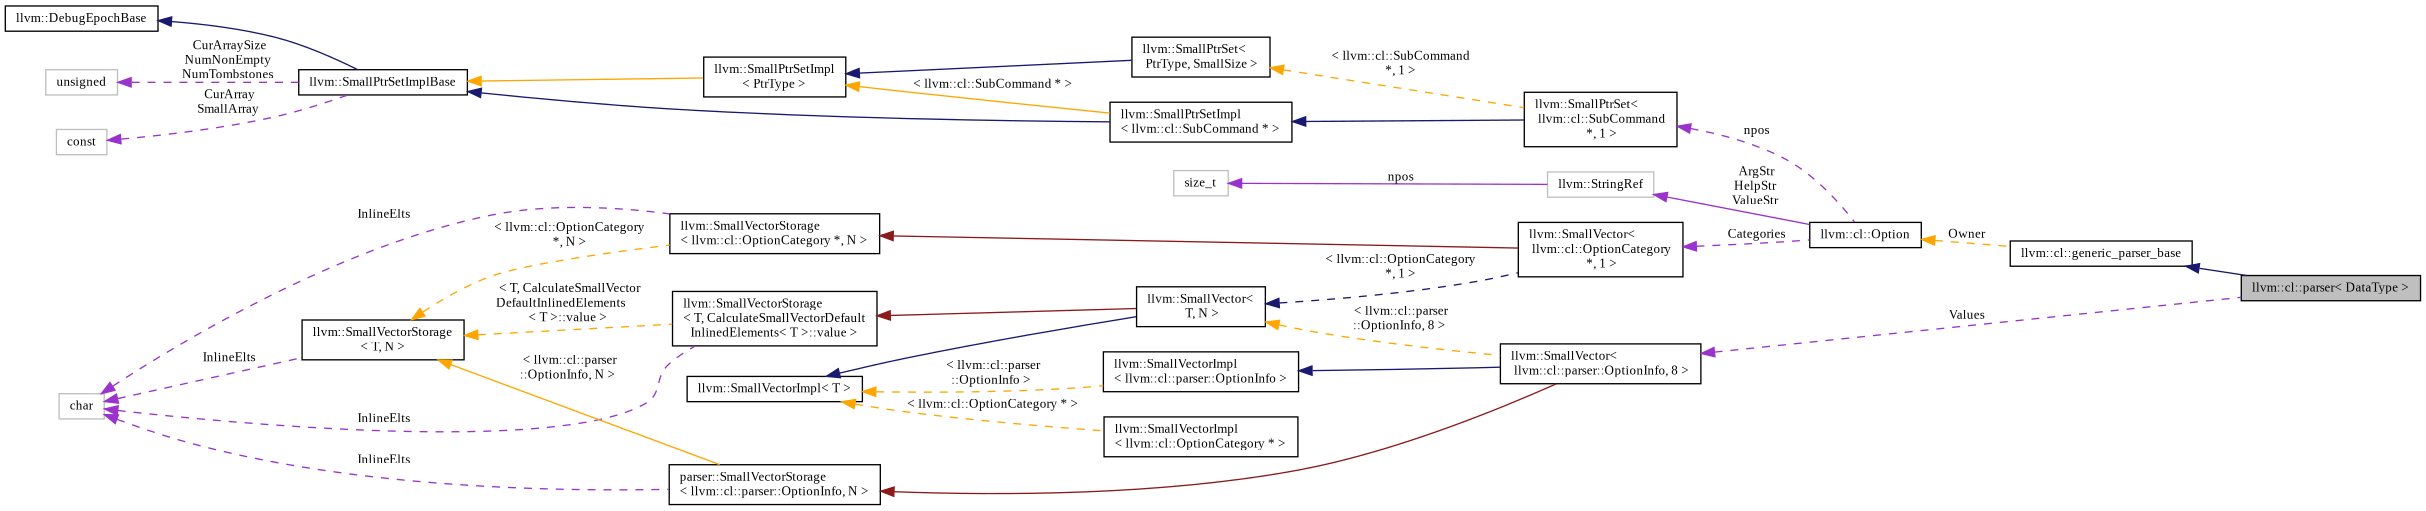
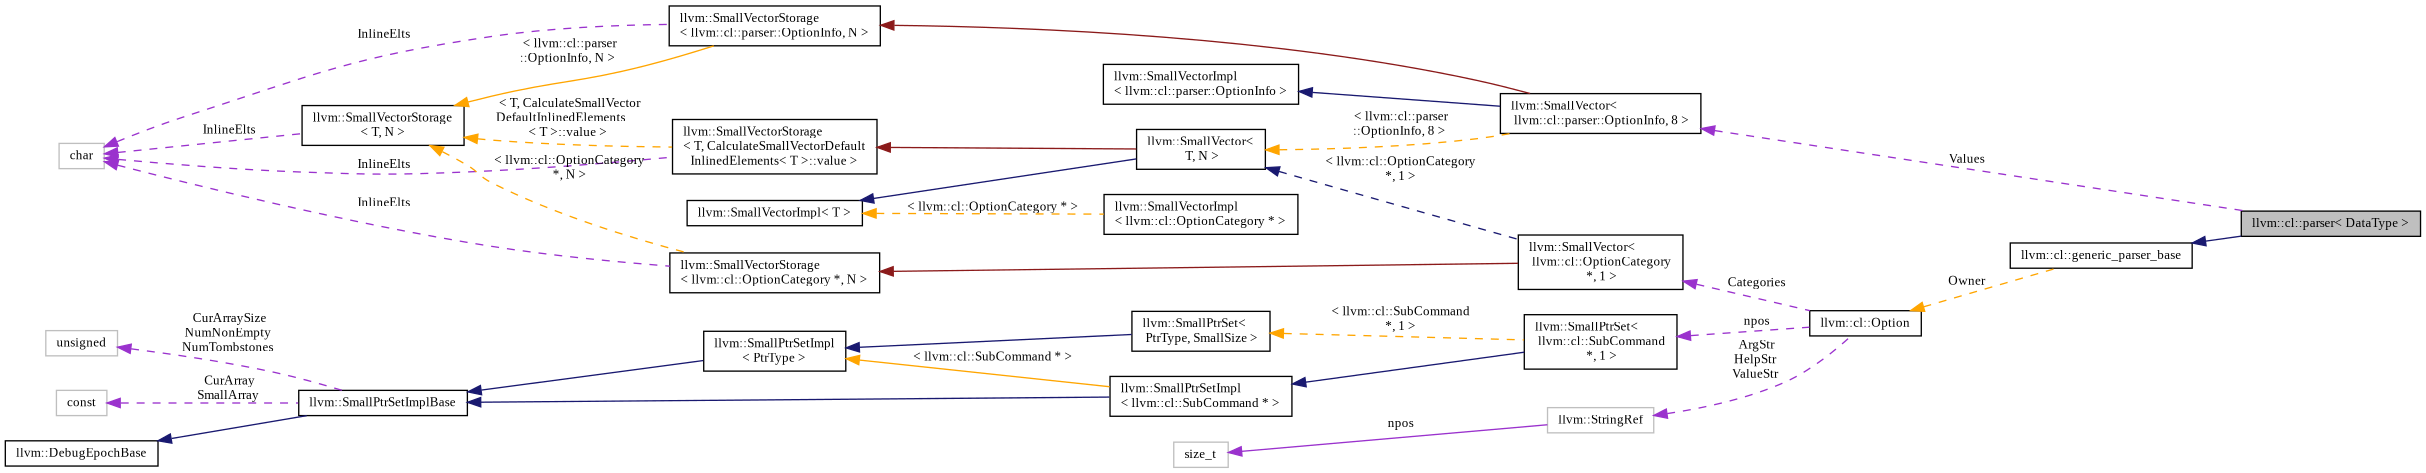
  digraph {
    fontname="Liberation Serif"
    rankdir=LR
    node [color=black fontname="Liberation Serif" fontsize=10 shape=record]
    edge [color=darkorchid3 dir=back fontname="Liberation Serif" fontsize=10 labelfontname=Helvetica labelfontsize=10 style=dashed]
    n1 [fillcolor=grey75 fontcolor=black height=0.2 label="llvm::cl::parser\< DataType \>" style=filled width=0.4]
    n2 [height=0.2 label="llvm::cl::generic_parser_base" width=0.4]
    n3 [height=0.2 label="llvm::cl::Option" width=0.4]
    n4 [height=0.2 label="llvm::SmallPtrSet\<\l llvm::cl::SubCommand\l *, 1 \>" width=0.4]
    n5 [height=0.2 label="llvm::SmallPtrSetImpl\l\< llvm::cl::SubCommand * \>" width=0.4]
    n6 [height=0.2 label="llvm::SmallPtrSetImplBase" width=0.4]
    n7 [height=0.2 label="llvm::SmallPtrSetImpl\l\< PtrType \>" width=0.4]
    n8 [height=0.2 label="llvm::SmallPtrSet\<\l PtrType, SmallSize \>" width=0.4]
    n9 [height=0.2 label="llvm::DebugEpochBase" width=0.4]
    n10 [color=grey75 height=0.2 label=unsigned width=0.4]
    n11 [color=grey75 height=0.2 label=const width=0.4]
    n12 [height=0.2 label="llvm::SmallVector\<\l llvm::cl::OptionCategory\l *, 1 \>" width=0.4]
    n13 [height=0.2 label="llvm::SmallVectorImpl\l\< llvm::cl::OptionCategory * \>" width=0.4]
    n14 [height=0.2 label="llvm::SmallVectorImpl\< T \>" width=0.4]
    n15 [height=0.2 label="llvm::SmallVector\<\l T, N \>" width=0.4]
    n16 [height=0.2 label="llvm::SmallVectorImpl\l\< llvm::cl::parser::OptionInfo \>" width=0.4]
    n17 [height=0.2 label="llvm::SmallVector\<\l llvm::cl::parser::OptionInfo, 8 \>" width=0.4]
    n18 [height=0.2 label="llvm::SmallVectorStorage\l\< llvm::cl::OptionCategory *, N \>" width=0.4]
    n19 [color=grey75 height=0.2 label=char width=0.4]
    n20 [height=0.2 label="llvm::SmallVectorStorage\l\< T, N \>" width=0.4]
    n21 [height=0.2 label="llvm::SmallVectorStorage\l\< T, CalculateSmallVectorDefault\lInlinedElements\< T \>::value \>" width=0.4]
-   n22 [height=0.2 label="parser::SmallVectorStorage\l\< llvm::cl::parser::OptionInfo, N \>" width=0.4]
+   n22 [height=0.2 label="llvm::SmallVectorStorage\l\< llvm::cl::parser::OptionInfo, N \>" width=0.4]
    n23 [color=grey75 height=0.2 label="llvm::StringRef" width=0.4]
    n24 [color=grey75 height=0.2 label=size_t width=0.4]
    n2 -> n1 [color=midnightblue style=solid]
    n3 -> n2 [color=orange label=" Owner"]
    n4 -> n3 [label=" npos"]
    n5 -> n4 [color=midnightblue style=solid]
    n6 -> n5 [color=midnightblue style=solid]
-   n6 -> n7 [color=orange style=solid]
+   n6 -> n7 [color=midnightblue style=solid]
    n7 -> n5 [color=orange label=" \< llvm::cl::SubCommand * \>" style=solid]
    n7 -> n8 [color=midnightblue style=solid]
    n8 -> n4 [color=orange label=" \< llvm::cl::SubCommand\l *, 1 \>"]
    n9 -> n6 [color=midnightblue style=solid]
    n10 -> n6 [label=" CurArraySize\nNumNonEmpty\nNumTombstones"]
    n11 -> n6 [label=" CurArray\nSmallArray"]
    n12 -> n3 [label=" Categories"]
    n14 -> n13 [color=orange label=" \< llvm::cl::OptionCategory * \>"]
    n14 -> n15 [color=midnightblue style=solid]
-   n14 -> n16 [color=orange label=" \< llvm::cl::parser\l::OptionInfo \>"]
    n15 -> n12 [color=midnightblue label=" \< llvm::cl::OptionCategory\l *, 1 \>"]
    n15 -> n17 [color=orange label=" \< llvm::cl::parser\l::OptionInfo, 8 \>"]
    n16 -> n17 [color=midnightblue style=solid]
    n17 -> n1 [label=" Values"]
    n18 -> n12 [color=firebrick4 style=solid]
    n19 -> n18 [label=" InlineElts"]
    n19 -> n20 [label=" InlineElts"]
    n19 -> n21 [label=" InlineElts"]
    n19 -> n22 [label=" InlineElts"]
    n20 -> n18 [color=orange label=" \< llvm::cl::OptionCategory\l *, N \>"]
    n20 -> n21 [color=orange label=" \< T, CalculateSmallVector\lDefaultInlinedElements\l\< T \>::value \>"]
    n20 -> n22 [color=orange label=" \< llvm::cl::parser\l::OptionInfo, N \>" style=solid]
    n21 -> n15 [color=firebrick4 style=solid]
    n22 -> n17 [color=firebrick4 style=solid]
-   n23 -> n3 [label=" ArgStr\nHelpStr\nValueStr" style=solid]
+   n23 -> n3 [label=" ArgStr\nHelpStr\nValueStr"]
    n24 -> n23 [label=" npos" style=solid]
  }
